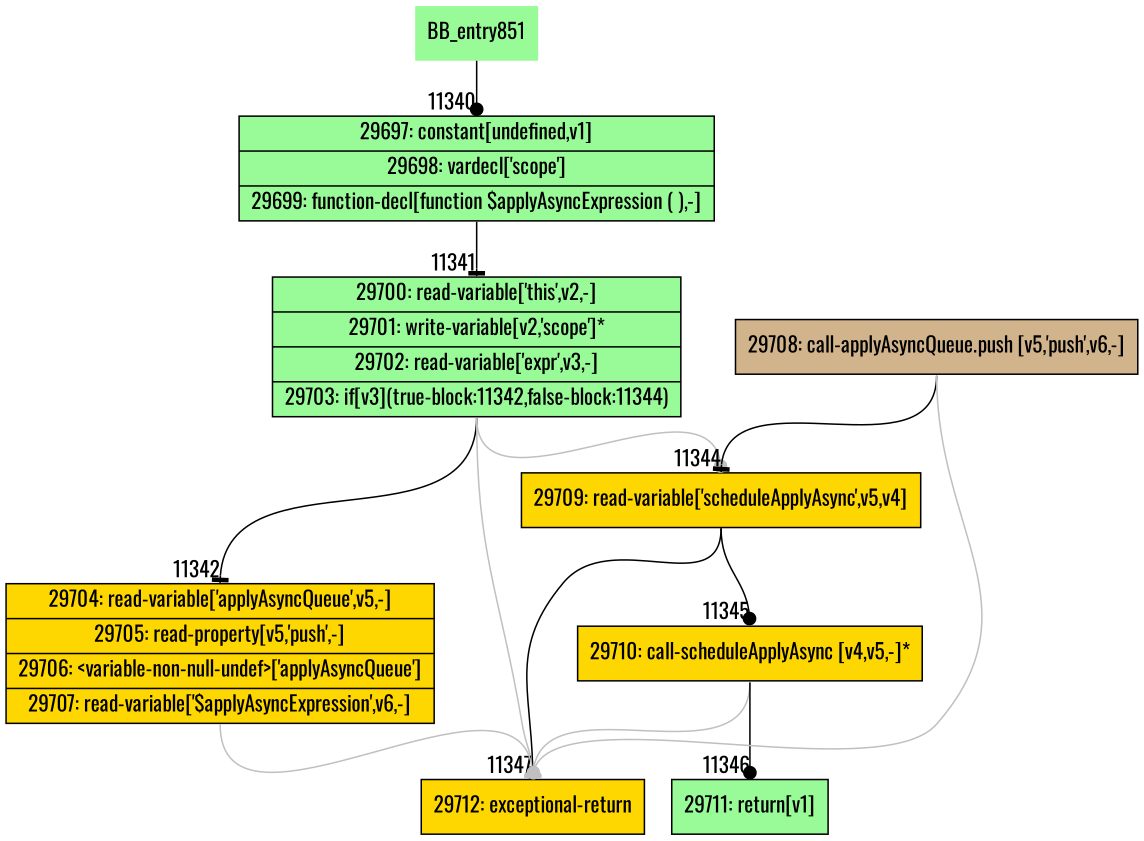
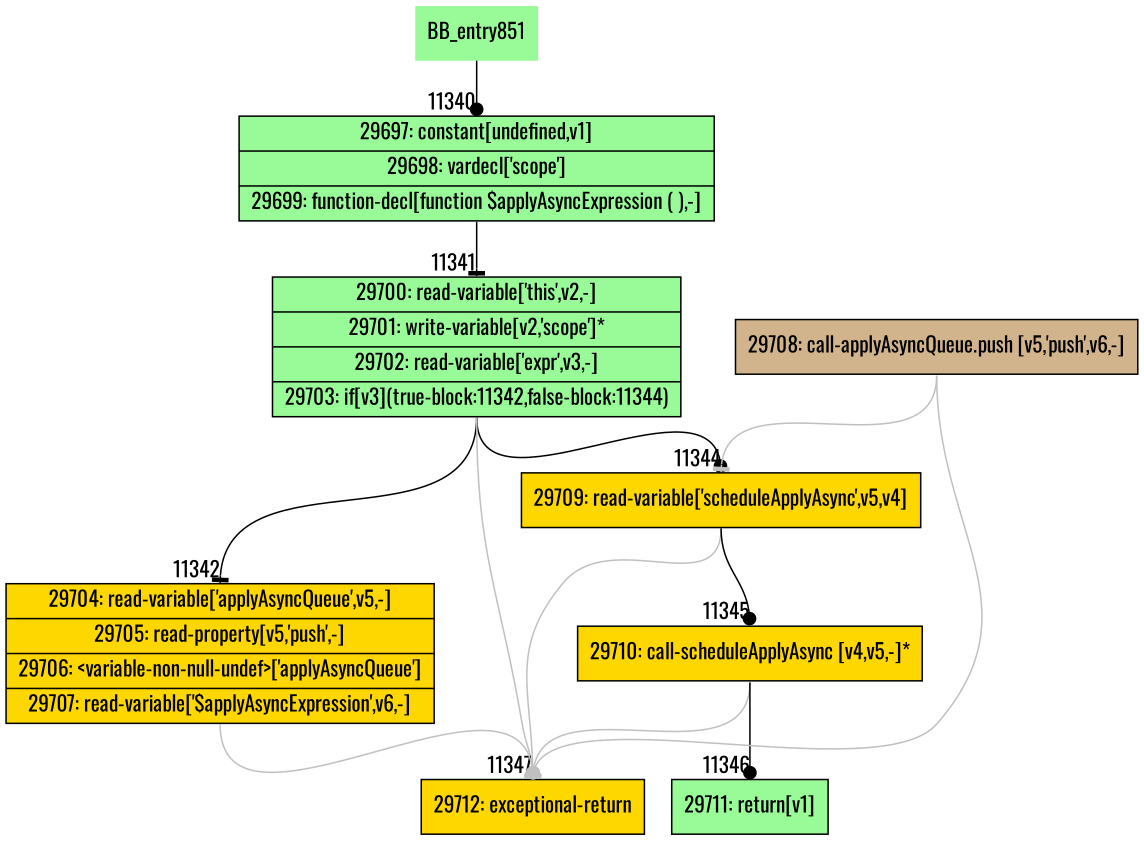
  digraph {
    fontname=Oswald
    rankdir=TD
    node [fillcolor=palegreen fontname=Oswald shape=record style=filled]
    edge [arrowhead=dot fontname=Oswald headport=n tailport=s]
    n1 [label=BB_entry851 shape=none]
    n2 [label="{29697: constant[undefined,v1]|29698: vardecl['scope']|29699: function-decl[function $applyAsyncExpression ( ),-]}"]
    n3 [label="{29700: read-variable['this',v2,-]|29701: write-variable[v2,'scope']*|29702: read-variable['expr',v3,-]|29703: if[v3](true-block:11342,false-block:11344)}"]
    n4 [fillcolor=gold label="{29709: read-variable['scheduleApplyAsync',v5,v4]}"]
    n5 [fillcolor=gold label="{29704: read-variable['applyAsyncQueue',v5,-]|29705: read-property[v5,'push',-]|29706: \<variable-non-null-undef\>['applyAsyncQueue']|29707: read-variable['$applyAsyncExpression',v6,-]}"]
    n6 [fillcolor=gold label="{29712: exceptional-return}"]
    n7 [fillcolor=gold label="{29710: call-scheduleApplyAsync [v4,v5,-]*}"]
    n8 [label="{29711: return[v1]}"]
    n9 [fillcolor=tan label="{29708: call-applyAsyncQueue.push [v5,'push',v6,-]}"]
    n1 -> n2 [headlabel="    11340"]
    n2 -> n3 [arrowhead=tee headlabel="      11341"]
-   n3 -> n4 [headlabel="      11344" color=gray]
+   n3 -> n4 [headlabel="      11344"]
    n3 -> n5 [arrowhead=tee headlabel="      11342"]
    n3 -> n6 [arrowhead=tee color=gray headlabel="      11347"]
-   n4 -> n6 [color=black]
+   n4 -> n6 [color=gray]
    n4 -> n7 [headlabel="      11345"]
    n5 -> n6 [arrowhead=tee color=gray]
    n7 -> n6 [color=gray]
    n7 -> n8 [headlabel="      11346"]
-   n9 -> n4 [arrowhead=tee]
+   n9 -> n4 [arrowhead=tee color=gray]
    n9 -> n6 [arrowhead=tee color=gray]
  }
